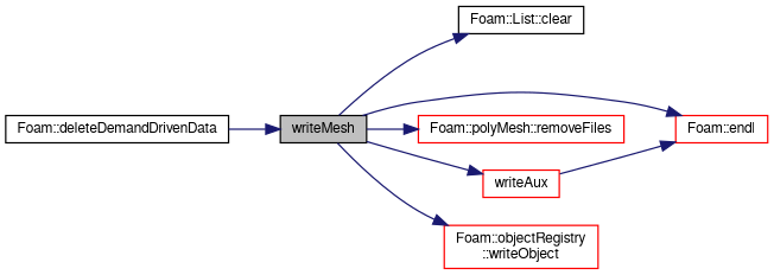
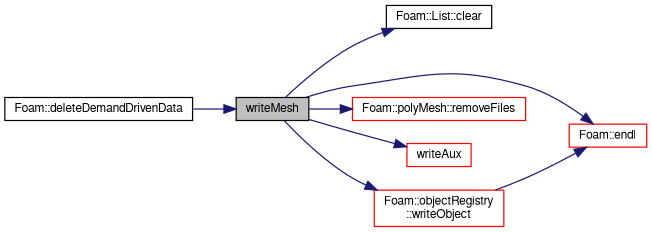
  digraph {
    rankdir=LR
    node [color=red fontname=FreeSans fontsize=10 shape=record]
    edge [color=midnightblue fontname=FreeSans fontsize=10 labelfontname=FreeSans labelfontsize=10 style=solid]
    n1 [color=black fillcolor=grey75 fontcolor=black height=0.2 label=writeMesh style=filled width=0.4]
    n2 [color=black height=0.2 label="Foam::List::clear" width=0.4]
    n3 [height=0.2 label="Foam::endl" width=0.4]
    n4 [height=0.2 label="Foam::polyMesh::removeFiles" width=0.4]
    n5 [height=0.2 label=writeAux width=0.4]
    n6 [height=0.2 label="Foam::objectRegistry\l::writeObject" width=0.4]
    n7 [color=black height=0.2 label="Foam::deleteDemandDrivenData" width=0.4]
    n1 -> n2
    n1 -> n3
    n1 -> n4
    n1 -> n5
    n1 -> n6
-   n5 -> n3
+   n6 -> n3
    n7 -> n1
  }
